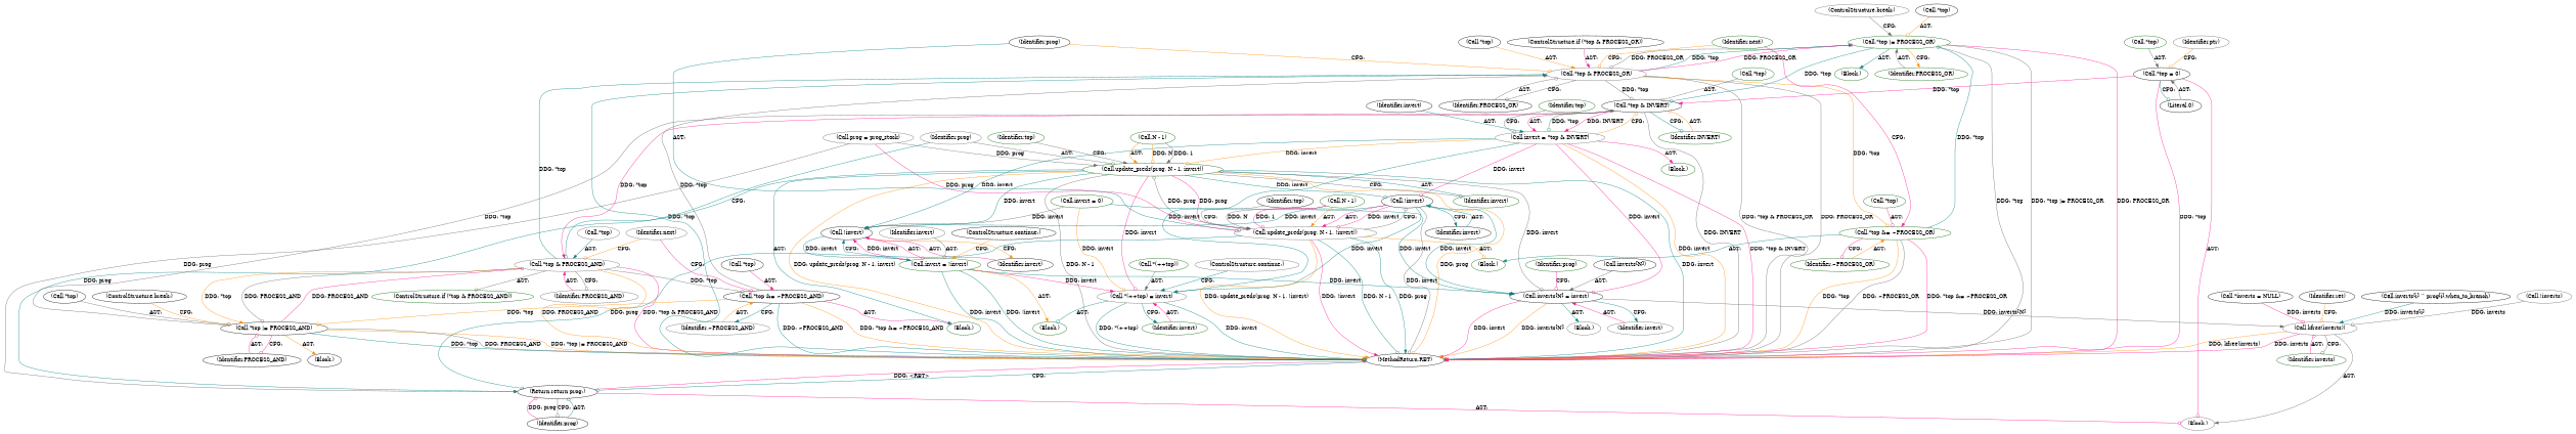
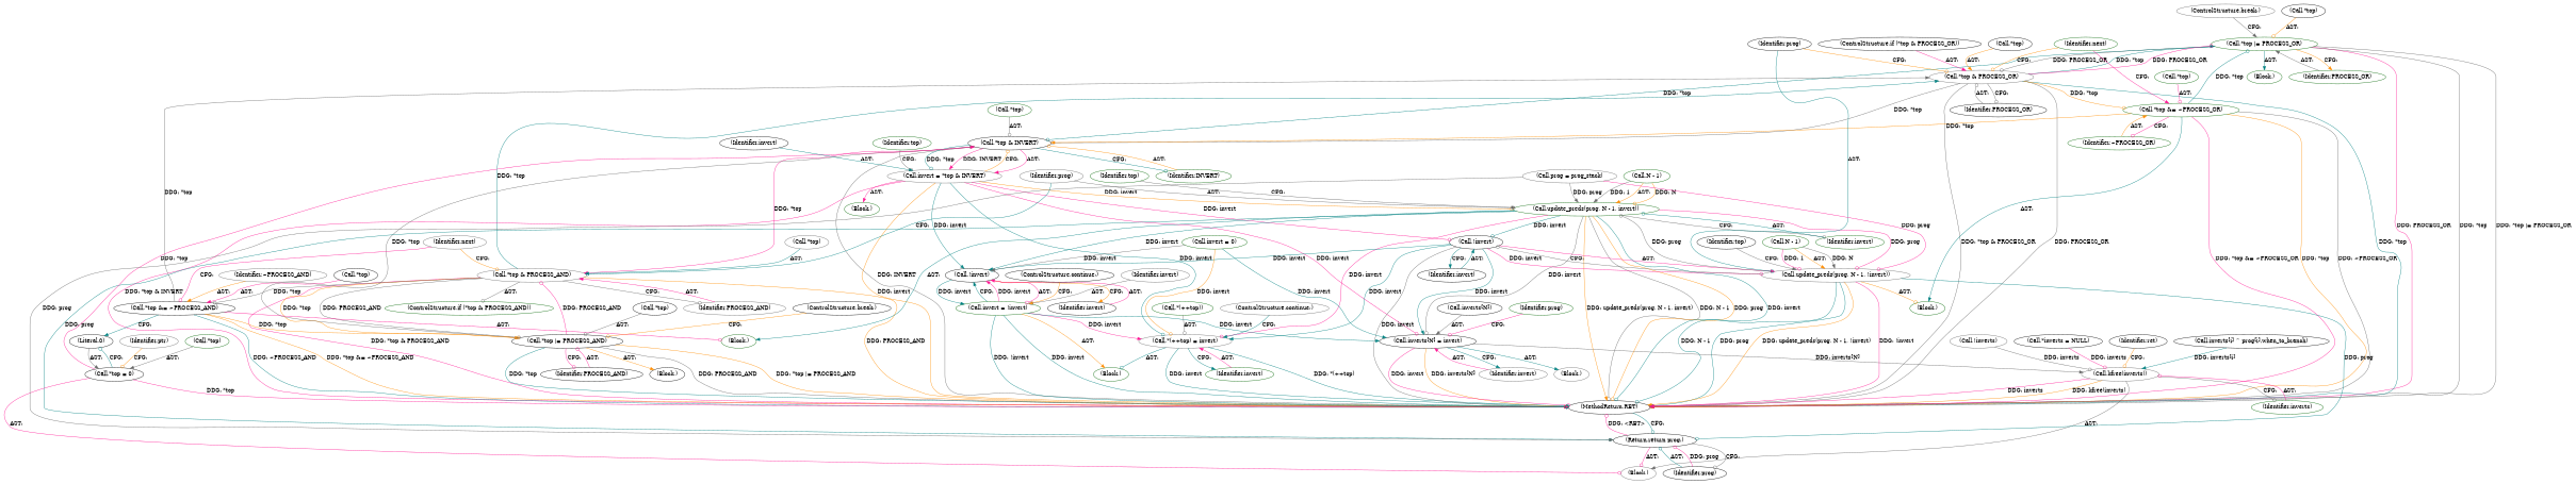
  digraph {
    node [color=black]
    edge [arrowhead=odot color=teal]
    n1 [color=darkgreen label="(Call,*top |= PROCESS_OR)"]
    n2 [color=gray40 label="(Call,*top & PROCESS_OR)"]
    n3 [label="(Call,*top & INVERT)"]
    n4 [color=darkgreen label="(Block,)"]
    n5 [color=darkgreen label="(Identifier,PROCESS_OR)"]
    n6 [label="(MethodReturn,RET)"]
    n7 [color=darkgreen label="(Call,*top &= ~PROCESS_OR)"]
    n8 [label="(Identifier,PROCESS_OR)"]
    n9 [color=gray40 label="(Call,*top & PROCESS_AND)"]
    n10 [color=gray40 label="(Call,invert = *top & INVERT)"]
    n11 [color=darkgreen label="(Identifier,INVERT)"]
    n12 [label="(Return,return prog;)"]
    n13 [color=darkgreen label="(Identifier,~PROCESS_OR)"]
    n14 [color=darkgreen label="(Block,)"]
    n15 [label="(ControlStructure,if (*top & PROCESS_OR))"]
    n16 [label="(Call,*top |= PROCESS_AND)"]
    n17 [label="(Call,*top &= ~PROCESS_AND)"]
    n18 [color=darkgreen label="(ControlStructure,if (*top & PROCESS_AND))"]
    n19 [color=gray40 label="(Identifier,PROCESS_AND)"]
    n20 [label="(Block,)"]
    n21 [label="(Identifier,PROCESS_AND)"]
    n22 [color=gray40 label="(Identifier,~PROCESS_AND)"]
    n23 [color=darkgreen label="(Block,)"]
    n24 [color=gray40 label="(Call,*(++top) = invert)"]
    n25 [label="(Call,!invert)"]
    n26 [label="(Call,inverts[N] = invert)"]
    n27 [color=darkgreen label="(Call,update_preds(prog, N - 1, invert))"]
    n28 [label="(Call,!invert)"]
    n29 [color=darkgreen label="(Block,)"]
    n30 [label="(Call,*top = 0)"]
    n31 [color=gray40 label="(Block,)"]
    n32 [label="(Literal,0)"]
    n33 [color=darkgreen label="(Identifier,invert)"]
    n34 [color=darkgreen label="(Block,)"]
    n35 [color=darkgreen label="(Call,invert = !invert)"]
    n36 [label="(Identifier,invert)"]
    n37 [color=gray40 label="(Call,kfree(inverts))"]
    n38 [color=gray40 label="(Identifier,invert)"]
    n39 [color=gray40 label="(Block,)"]
    n40 [color=gray40 label="(Call,update_preds(prog, N - 1, !invert))"]
    n41 [color=darkgreen label="(Identifier,invert)"]
    n42 [label="(Identifier,invert)"]
    n43 [color=darkgreen label="(Identifier,inverts)"]
    n44 [label="(Identifier,prog)"]
    n45 [label="(Call,*top)"]
    n46 [label="(Identifier,prog)"]
    n47 [label="(Call,inverts[i] ^ prog[i].when_to_branch)"]
    n48 [label="(Identifier,top)"]
    n49 [color=darkgreen label="(Call,*(++top))"]
    n50 [label="(ControlStructure,continue;)"]
    n51 [color=darkgreen label="(Identifier,next)"]
    n52 [color=gray40 label="(Identifier,ptr)"]
    n53 [label="(Identifier,invert)"]
    n54 [color=darkgreen label="(Call,N - 1)"]
    n55 [color=gray40 label="(Call,*top)"]
    n56 [color=gray40 label="(Identifier,prog)"]
    n57 [label="(Call,inverts[N])"]
    n58 [color=darkgreen label="(Identifier,top)"]
    n59 [color=gray40 label="(Call,!inverts)"]
    n60 [color=gray40 label="(Identifier,next)"]
    n61 [label="(ControlStructure,break;)"]
    n62 [color=gray40 label="(ControlStructure,break;)"]
    n63 [color=darkgreen label="(Identifier,prog)"]
    n64 [label="(Call,*top)"]
    n65 [color=gray40 label="(Identifier,invert)"]
    n66 [color=gray40 label="(Call,prog = prog_stack)"]
    n67 [label="(Call,*inverts = NULL)"]
    n68 [label="(Call,*top)"]
    n69 [color=gray40 label="(ControlStructure,continue;)"]
    n70 [color=darkgreen label="(Call,invert = 0)"]
    n71 [color=darkgreen label="(Identifier,top)"]
    n72 [color=darkgreen label="(Call,N - 1)"]
    n73 [color=darkgreen label="(Call,*top)"]
    n74 [label="(Identifier,ret)"]
    n75 [color=darkgreen label="(Call,*top)"]
    n76 [label="(Call,*top)"]
    n77 [color=darkgreen label="(Call,*top)"]
    n1 -> n2 [color=gray40 label="DDG: PROCESS_OR"]
    n1 -> n3 [label="DDG: *top"]
    n1 -> n4 [arrowhead=normal label="AST: "]
    n1 -> n5 [arrowhead=normal color=darkorange label="CFG: "]
    n1 -> n6 [arrowhead=normal color=deeppink label="DDG: PROCESS_OR"]
    n1 -> n6 [arrowhead=normal color=gray40 label="DDG: *top"]
    n1 -> n6 [arrowhead=normal color=gray40 label="DDG: *top |= PROCESS_OR"]
    n2 -> n1 [arrowhead=normal label="DDG: *top"]
    n2 -> n1 [color=deeppink label="DDG: PROCESS_OR"]
    n2 -> n3 [color=gray40 label="DDG: *top"]
    n2 -> n6 [arrowhead=normal label="DDG: *top"]
    n2 -> n6 [color=gray40 label="DDG: *top & PROCESS_OR"]
    n2 -> n6 [color=gray40 label="DDG: PROCESS_OR"]
    n2 -> n7 [color=darkorange label="DDG: *top"]
    n2 -> n8 [color=gray40 label="CFG: "]
    n3 -> n6 [arrowhead=normal color=gray40 label="DDG: INVERT"]
    n3 -> n9 [arrowhead=normal color=deeppink label="DDG: *top"]
    n3 -> n10 [arrowhead=normal color=deeppink label="AST: "]
    n3 -> n10 [label="DDG: *top"]
    n3 -> n10 [arrowhead=normal color=deeppink label="DDG: INVERT"]
    n3 -> n11 [label="CFG: "]
    n5 -> n1 [arrowhead=normal color=gray40 label="AST: "]
    n6 -> n12 [label="CFG: "]
    n7 -> n1 [label="DDG: *top"]
+   n7 -> n3 [arrowhead=normal color=darkorange label="DDG: *top"]
    n7 -> n6 [arrowhead=normal color=darkorange label="DDG: *top"]
    n7 -> n6 [arrowhead=normal color=gray40 label="DDG: ~PROCESS_OR"]
    n7 -> n6 [arrowhead=normal color=deeppink label="DDG: *top &= ~PROCESS_OR"]
    n7 -> n13 [color=deeppink label="CFG: "]
    n7 -> n14 [arrowhead=normal label="AST: "]
    n8 -> n2 [color=gray40 label="AST: "]
    n9 -> n2 [arrowhead=normal label="DDG: *top"]
    n9 -> n6 [color=deeppink label="DDG: *top & PROCESS_AND"]
    n9 -> n6 [arrowhead=normal color=darkorange label="DDG: PROCESS_AND"]
    n9 -> n16 [arrowhead=normal color=darkorange label="DDG: *top"]
    n9 -> n16 [color=gray40 label="DDG: PROCESS_AND"]
    n9 -> n17 [color=gray40 label="DDG: *top"]
    n9 -> n18 [color=gray40 label="AST: "]
    n9 -> n19 [color=gray40 label="CFG: "]
    n10 -> n3 [color=darkorange label="CFG: "]
    n10 -> n6 [color=darkorange label="DDG: invert"]
    n10 -> n6 [arrowhead=normal color=deeppink label="DDG: *top & INVERT"]
    n10 -> n24 [label="DDG: invert"]
    n10 -> n25 [arrowhead=normal label="DDG: invert"]
    n10 -> n26 [color=deeppink label="DDG: invert"]
    n10 -> n27 [color=darkorange label="DDG: invert"]
    n10 -> n28 [color=deeppink label="DDG: invert"]
    n10 -> n29 [arrowhead=normal color=deeppink label="AST: "]
    n11 -> n3 [color=darkorange label="AST: "]
    n12 -> n6 [color=deeppink label="DDG: <RET>"]
    n12 -> n31 [color=deeppink label="AST: "]
    n12 -> n44 [color=gray40 label="CFG: "]
    n13 -> n7 [arrowhead=normal color=darkorange label="AST: "]
    n15 -> n2 [arrowhead=normal color=deeppink label="AST: "]
    n16 -> n3 [arrowhead=normal color=gray40 label="DDG: *top"]
    n16 -> n6 [arrowhead=normal color=darkorange label="DDG: *top |= PROCESS_AND"]
    n16 -> n6 [arrowhead=normal label="DDG: *top"]
    n16 -> n6 [arrowhead=normal color=gray40 label="DDG: PROCESS_AND"]
    n16 -> n9 [color=deeppink label="DDG: PROCESS_AND"]
    n16 -> n20 [arrowhead=normal color=darkorange label="AST: "]
    n16 -> n21 [color=deeppink label="CFG: "]
    n17 -> n2 [arrowhead=normal color=gray40 label="DDG: *top"]
    n17 -> n6 [arrowhead=normal color=darkorange label="DDG: *top &= ~PROCESS_AND"]
    n17 -> n6 [label="DDG: ~PROCESS_AND"]
    n17 -> n16 [color=darkorange label="DDG: *top"]
-   n17 -> n22 [arrowhead=normal label="CFG: "]
+   n17 -> n32 [arrowhead=normal label="CFG: "]
    n17 -> n23 [color=deeppink label="AST: "]
    n19 -> n9 [arrowhead=normal color=deeppink label="AST: "]
    n21 -> n16 [color=deeppink label="AST: "]
    n22 -> n17 [arrowhead=normal color=darkorange label="AST: "]
    n24 -> n6 [label="DDG: *(++top)"]
    n24 -> n6 [label="DDG: invert"]
    n24 -> n33 [arrowhead=normal label="CFG: "]
    n24 -> n34 [label="AST: "]
    n25 -> n35 [color=deeppink label="AST: "]
    n25 -> n35 [arrowhead=normal label="DDG: invert"]
    n25 -> n36 [arrowhead=normal color=darkorange label="CFG: "]
    n26 -> n6 [arrowhead=normal color=darkorange label="DDG: inverts[N]"]
    n26 -> n6 [color=deeppink label="DDG: invert"]
    n26 -> n37 [arrowhead=normal color=gray40 label="DDG: inverts[N]"]
    n26 -> n38 [arrowhead=normal label="CFG: "]
    n26 -> n39 [arrowhead=normal label="AST: "]
    n27 -> n6 [color=gray40 label="DDG: N - 1"]
    n27 -> n6 [color=darkorange label="DDG: prog"]
    n27 -> n6 [label="DDG: invert"]
    n27 -> n6 [arrowhead=normal color=darkorange label="DDG: update_preds(prog, N - 1, invert)"]
    n27 -> n12 [arrowhead=normal label="DDG: prog"]
    n27 -> n23 [arrowhead=normal label="AST: "]
    n27 -> n24 [color=deeppink label="DDG: invert"]
    n27 -> n25 [arrowhead=normal label="DDG: invert"]
    n27 -> n26 [color=gray40 label="DDG: invert"]
    n27 -> n28 [label="DDG: invert"]
    n27 -> n40 [color=deeppink label="DDG: prog"]
    n27 -> n41 [color=gray40 label="CFG: "]
    n28 -> n6 [color=gray40 label="DDG: invert"]
    n28 -> n24 [arrowhead=normal label="DDG: invert"]
    n28 -> n25 [label="DDG: invert"]
    n28 -> n26 [arrowhead=normal label="DDG: invert"]
    n28 -> n40 [arrowhead=normal color=deeppink label="AST: "]
    n28 -> n40 [color=deeppink label="DDG: invert"]
    n28 -> n42 [arrowhead=normal label="CFG: "]
    n30 -> n3 [arrowhead=normal color=deeppink label="DDG: *top"]
    n30 -> n6 [arrowhead=normal color=deeppink label="DDG: *top"]
    n30 -> n31 [color=deeppink label="AST: "]
    n30 -> n32 [label="CFG: "]
    n32 -> n30 [arrowhead=normal color=gray40 label="AST: "]
    n33 -> n24 [arrowhead=normal color=deeppink label="AST: "]
    n35 -> n6 [label="DDG: !invert"]
    n35 -> n6 [label="DDG: invert"]
    n35 -> n24 [arrowhead=normal color=deeppink label="DDG: invert"]
    n35 -> n25 [arrowhead=normal label="CFG: "]
    n35 -> n25 [arrowhead=normal color=deeppink label="DDG: invert"]
    n35 -> n26 [arrowhead=normal label="DDG: invert"]
    n35 -> n34 [arrowhead=normal color=darkorange label="AST: "]
    n36 -> n25 [arrowhead=normal color=deeppink label="AST: "]
    n37 -> n6 [arrowhead=normal color=deeppink label="DDG: inverts"]
    n37 -> n6 [color=darkorange label="DDG: kfree(inverts)"]
    n37 -> n31 [arrowhead=normal color=gray40 label="AST: "]
    n37 -> n43 [color=gray40 label="CFG: "]
    n38 -> n26 [arrowhead=normal color=deeppink label="AST: "]
    n40 -> n6 [arrowhead=normal label="DDG: prog"]
    n40 -> n6 [arrowhead=normal color=darkorange label="DDG: update_preds(prog, N - 1, !invert)"]
    n40 -> n6 [arrowhead=normal color=deeppink label="DDG: !invert"]
    n40 -> n6 [label="DDG: N - 1"]
    n40 -> n12 [label="DDG: prog"]
    n40 -> n14 [color=darkorange label="AST: "]
    n40 -> n27 [color=gray40 label="DDG: prog"]
    n40 -> n28 [color=gray40 label="CFG: "]
    n41 -> n27 [label="AST: "]
    n42 -> n28 [arrowhead=normal label="AST: "]
    n43 -> n37 [color=deeppink label="AST: "]
    n44 -> n12 [label="AST: "]
    n44 -> n12 [color=deeppink label="DDG: prog"]
    n45 -> n2 [arrowhead=normal color=darkorange label="AST: "]
    n46 -> n2 [color=darkorange label="CFG: "]
    n46 -> n40 [label="AST: "]
    n47 -> n37 [arrowhead=normal label="DDG: inverts[i]"]
    n48 -> n40 [arrowhead=normal color=gray40 label="CFG: "]
-   n49 -> n24 [arrowhead=normal color=gray40 label="AST: "]
+   n49 -> n24 [color=gray40 label="AST: "]
    n50 -> n35 [arrowhead=normal color=darkorange label="CFG: "]
    n51 -> n2 [color=darkorange label="CFG: "]
    n51 -> n7 [arrowhead=normal color=deeppink label="CFG: "]
    n52 -> n30 [color=darkorange label="CFG: "]
    n53 -> n10 [arrowhead=normal label="AST: "]
    n54 -> n27 [arrowhead=normal color=darkorange label="AST: "]
    n54 -> n27 [color=darkorange label="DDG: N"]
    n54 -> n27 [arrowhead=normal color=gray40 label="DDG: 1"]
    n55 -> n9 [arrowhead=normal label="AST: "]
    n56 -> n9 [label="CFG: "]
    n56 -> n27 [color=gray40 label="AST: "]
    n57 -> n26 [arrowhead=normal color=gray40 label="AST: "]
    n58 -> n10 [color=gray40 label="CFG: "]
    n59 -> n37 [color=gray40 label="DDG: inverts"]
    n60 -> n9 [color=darkorange label="CFG: "]
    n60 -> n17 [color=deeppink label="CFG: "]
    n61 -> n16 [color=darkorange label="CFG: "]
    n62 -> n1 [arrowhead=normal color=gray40 label="CFG: "]
    n63 -> n26 [color=deeppink label="CFG: "]
    n64 -> n16 [color=gray40 label="AST: "]
    n65 -> n35 [color=gray40 label="AST: "]
    n66 -> n12 [arrowhead=normal color=gray40 label="DDG: prog"]
    n66 -> n27 [arrowhead=normal color=gray40 label="DDG: prog"]
    n66 -> n40 [color=deeppink label="DDG: prog"]
    n67 -> n37 [color=deeppink label="DDG: inverts"]
    n68 -> n17 [arrowhead=normal color=deeppink label="AST: "]
    n69 -> n24 [arrowhead=normal label="CFG: "]
    n70 -> n24 [color=darkorange label="DDG: invert"]
    n70 -> n25 [arrowhead=normal color=gray40 label="DDG: invert"]
    n70 -> n26 [arrowhead=normal label="DDG: invert"]
    n71 -> n27 [arrowhead=normal color=gray40 label="CFG: "]
    n72 -> n40 [arrowhead=normal color=darkorange label="AST: "]
    n72 -> n40 [arrowhead=normal color=gray40 label="DDG: N"]
    n72 -> n40 [color=deeppink label="DDG: 1"]
    n73 -> n30 [arrowhead=normal color=gray40 label="AST: "]
    n74 -> n37 [color=darkorange label="CFG: "]
    n75 -> n7 [color=deeppink label="AST: "]
    n76 -> n1 [color=darkorange label="AST: "]
    n77 -> n3 [color=gray40 label="AST: "]
  }
